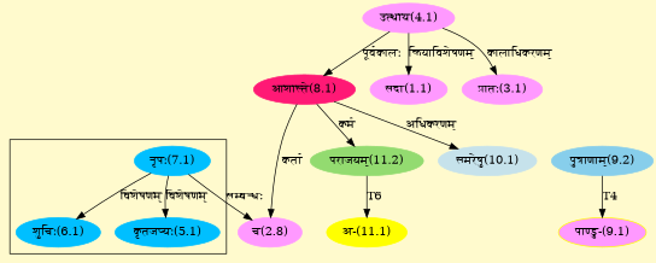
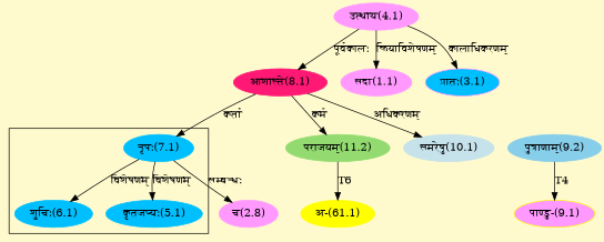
  digraph {
    bgcolor=lemonchiffon1
    compound=true
    rankdir=BT
    node [color="#FF99FF" style=filled]
    edge [dir=back]
    n1 [color="#00BFFF" label="कृतजप्यः(5.1)"]
    n2 [color="#00BFFF" label="नृपः(7.1)"]
    n3 [color="#00BFFF" label="शुचिः(6.1)"]
    n4 [color="#FF1975" label="आशास्ते(8.1)"]
    n5 [label="उत्थाय(4.1)"]
    n6 [label="सदा(1.1)"]
    n7 [label="च(2.8)"]
-   n8 [label="प्रातः(3.1)"]
+   n8 [label="प्रातः(3.1)" fillcolor="#00BFFF"]
    n9 [color="#FFFF00" fillcolor="#FF99FF" label="पाण्डु-(9.1)"]
    n10 [color="#87CEEB" label="पुत्राणाम्(9.2)"]
    n11 [color="#93DB70" label="पराजयम्(11.2)"]
    n12 [color="#C6E2EB" label="समरेषु(10.1)"]
-   n13 [color="#FFFF00" label="अ-(11.1)"]
+   n13 [color="#FFFF00" label="अ-(61.1)"]
    subgraph cluster_1 {
      n1
      n2
      n3
    }
    n1 -> n2 [label="विशेषणम्"]
-   n7 -> n4 [label="कर्ता"]
+   n2 -> n4 [label="कर्ता"]
    n3 -> n2 [label="विशेषणम्"]
    n4 -> n5 [label="पूर्वकालः"]
    n6 -> n5 [label="क्रियाविशेषणम्"]
    n7 -> n2 [label="सम्बन्धः"]
    n8 -> n5 [label="कालाधिकरणम्"]
    n9 -> n10 [label=T4]
    n11 -> n4 [label="कर्म"]
    n12 -> n4 [label="अधिकरणम्"]
    n13 -> n11 [label=T6]
  }
